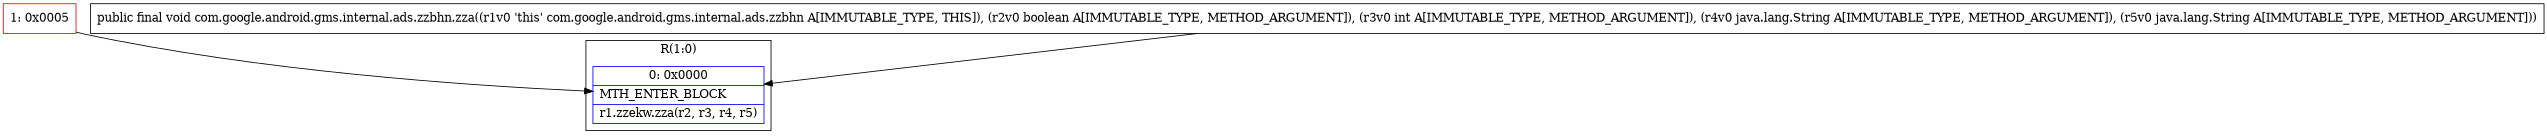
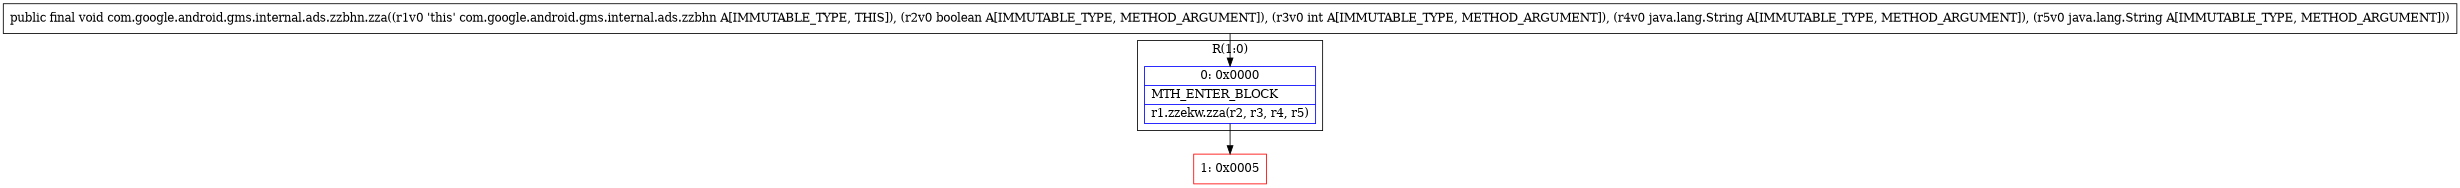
  digraph {
    node [shape=record]
    n1 [color=blue label="{0\:\ 0x0000|MTH_ENTER_BLOCK\l|r1.zzekw.zza(r2, r3, r4, r5)\l}"]
    n2 [color=red label="{1\:\ 0x0005}"]
    n3 [label="{public final void com.google.android.gms.internal.ads.zzbhn.zza((r1v0 'this' com.google.android.gms.internal.ads.zzbhn A[IMMUTABLE_TYPE, THIS]), (r2v0 boolean A[IMMUTABLE_TYPE, METHOD_ARGUMENT]), (r3v0 int A[IMMUTABLE_TYPE, METHOD_ARGUMENT]), (r4v0 java.lang.String A[IMMUTABLE_TYPE, METHOD_ARGUMENT]), (r5v0 java.lang.String A[IMMUTABLE_TYPE, METHOD_ARGUMENT])) }"]
    subgraph cluster_1 {
      label="R(1:0)"
      n1
    }
-   n2 -> n1
+   n1 -> n2
    n3 -> n1
  }
